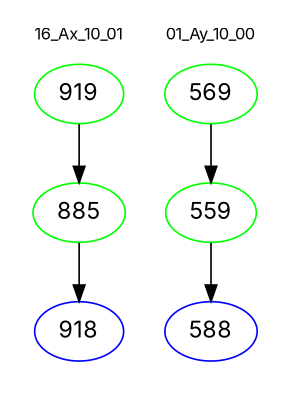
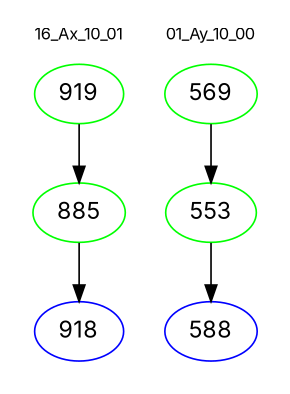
  digraph {
    fontname=Inter
    node [color=green fontname=Inter]
    edge [color=black fontname=Inter]
    n1 [label=919]
    n2 [label=885]
    n3 [color=blue label=918]
    n4 [label=569]
-   n5 [label=559]
+   n5 [label=553]
    n6 [color=blue label=588]
    subgraph cluster_1 {
      color=white
      fontsize=10
      label="16_Ax_10_01"
      n1
      n2
      n3
    }
    subgraph cluster_2 {
      color=white
      fontsize=10
      label="01_Ay_10_00"
      n4
      n5
      n6
    }
    n1 -> n2
    n2 -> n3
    n4 -> n5
    n5 -> n6
  }
